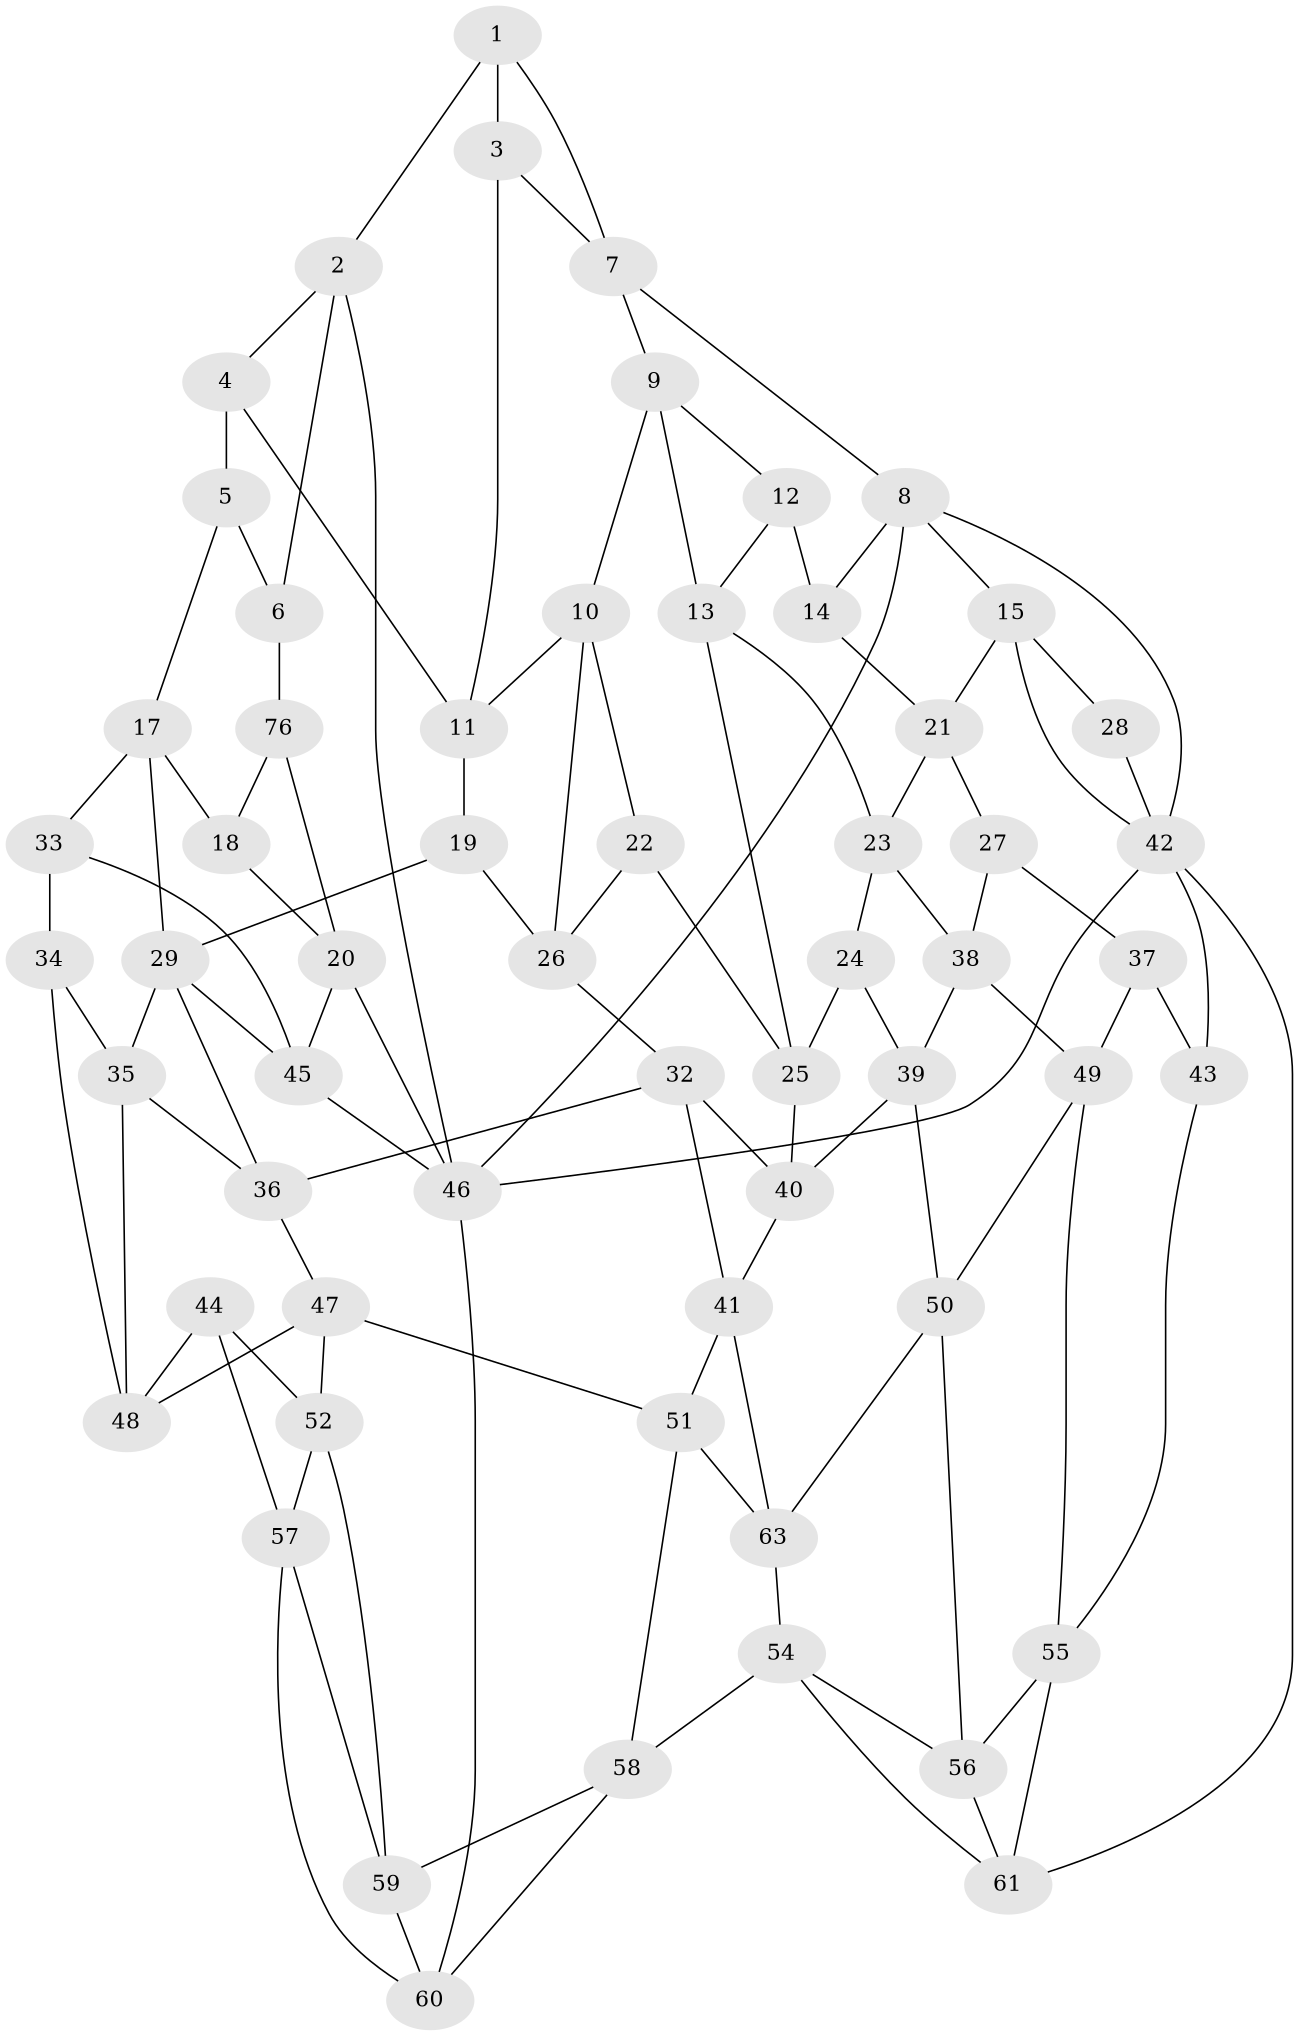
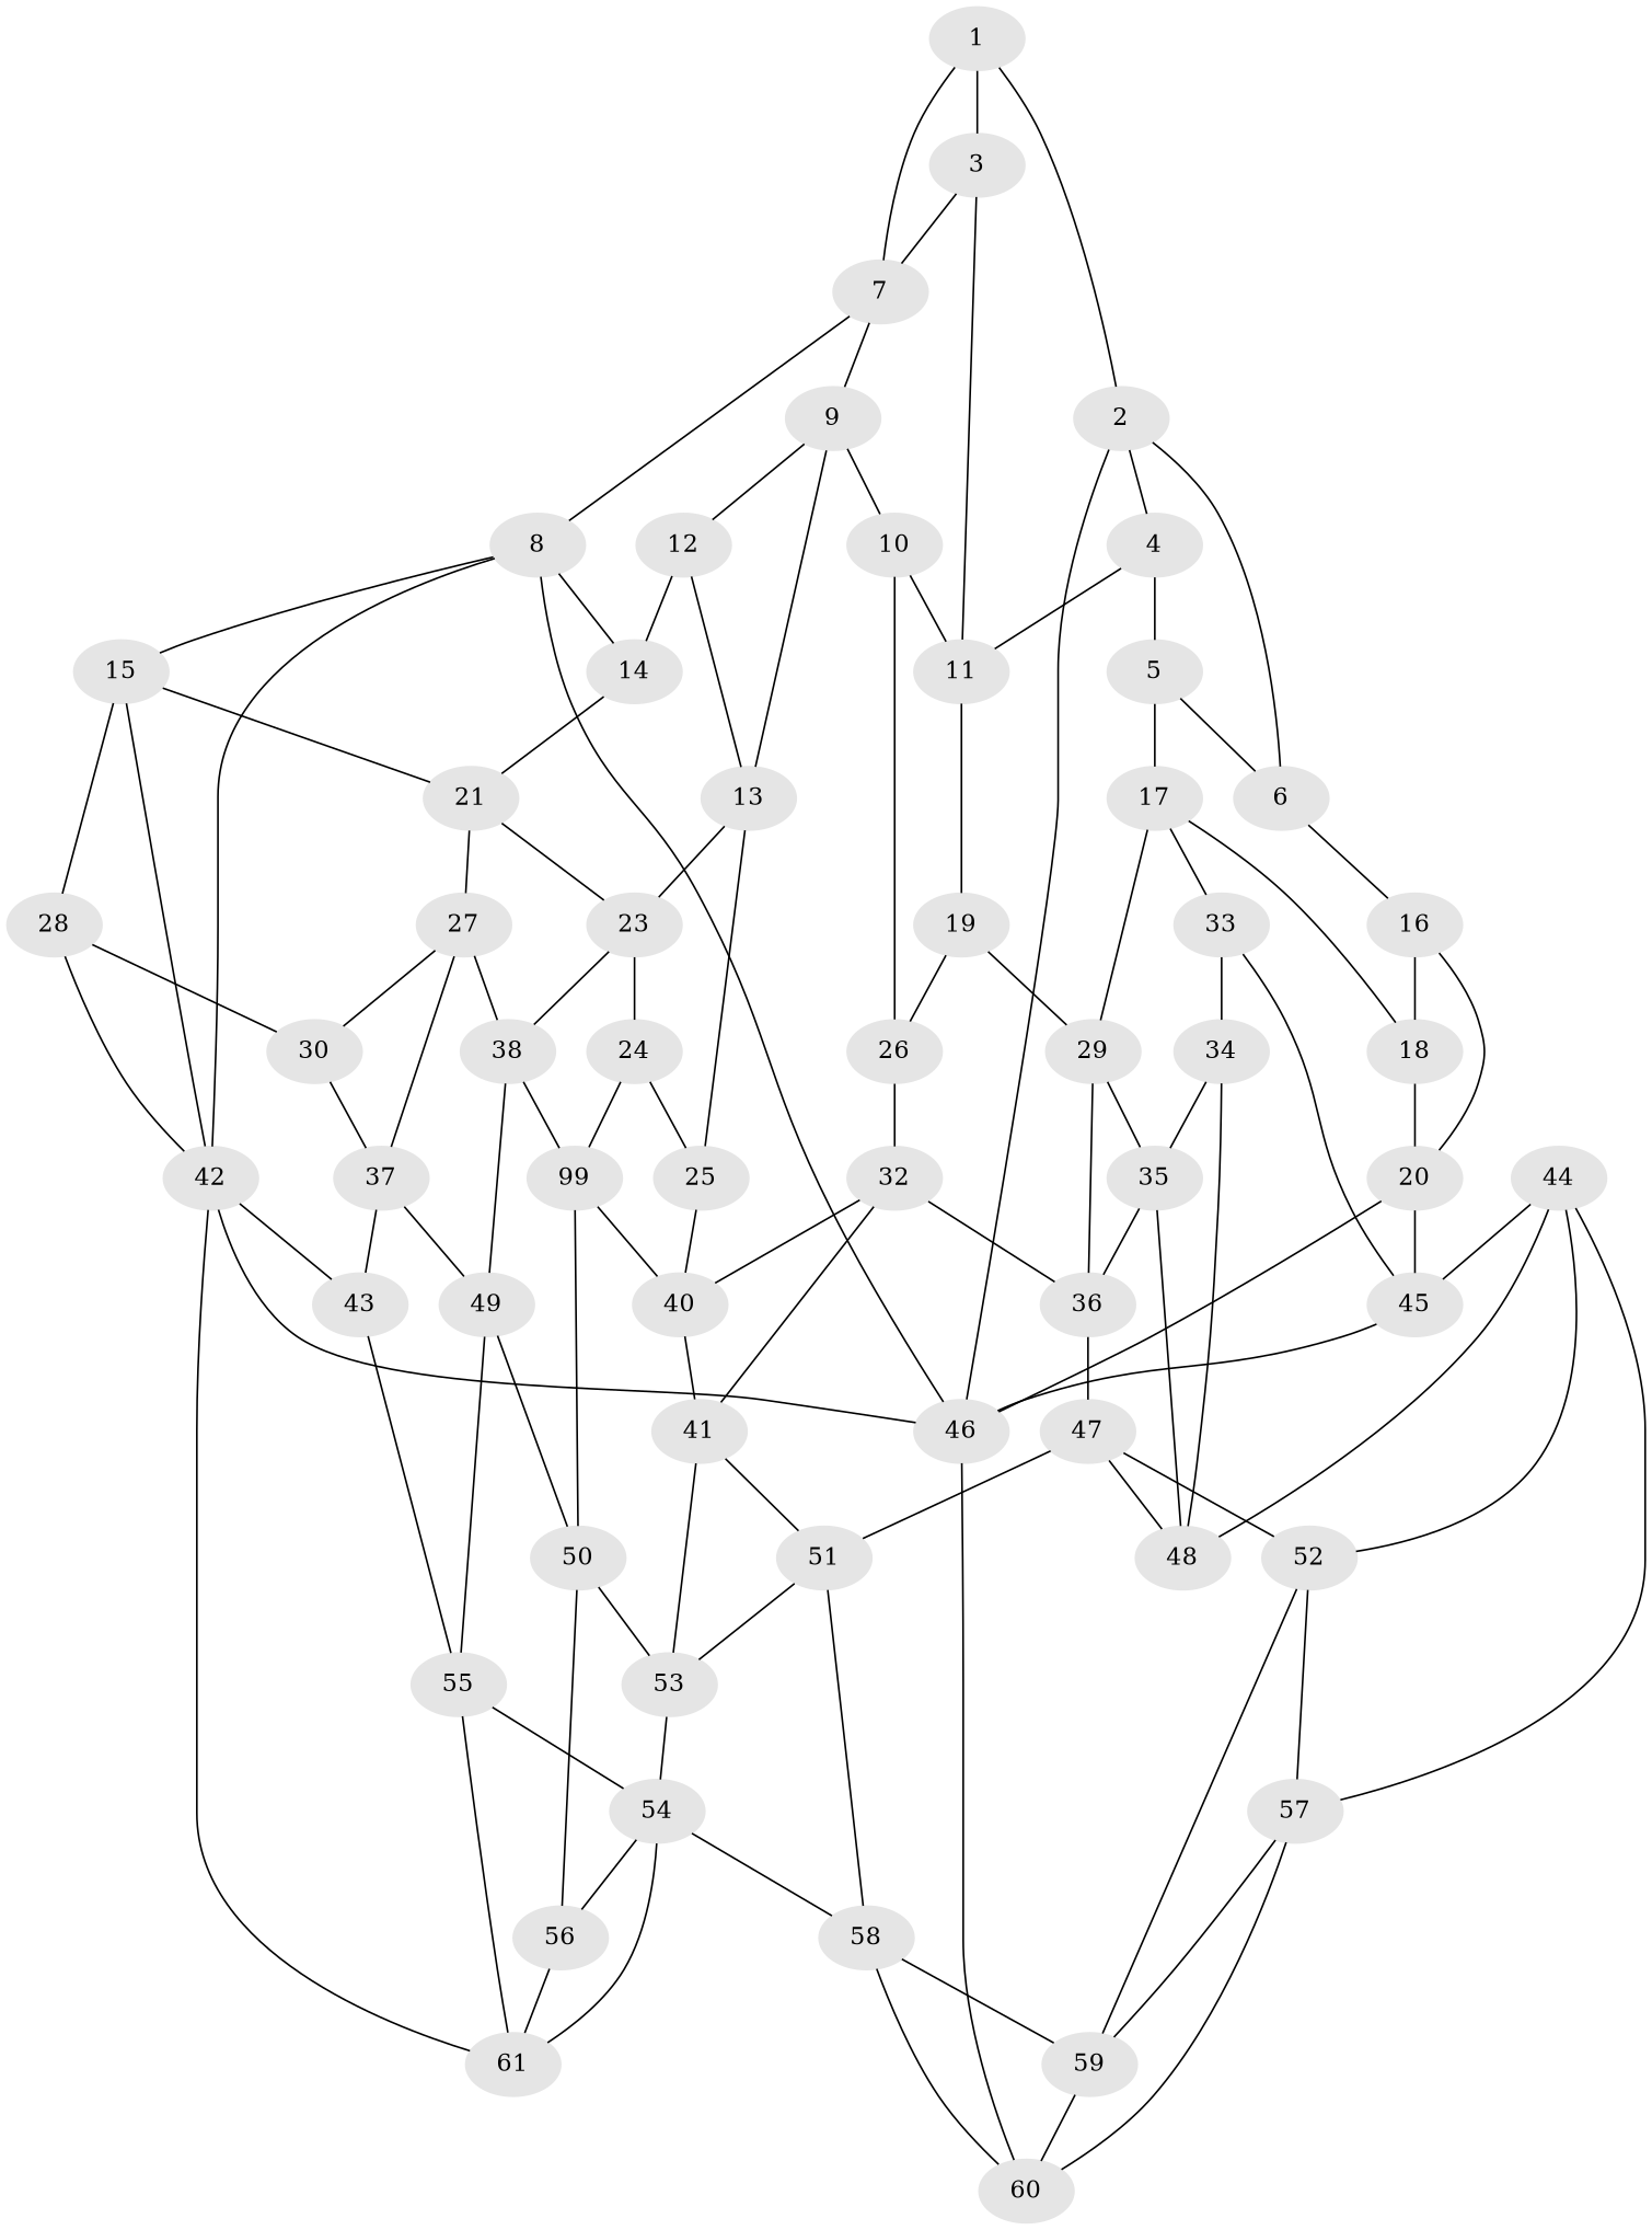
  graph {
    fontname="DejaVu Serif"
    node [color=gray90 fontname="DejaVu Serif" style=filled]
    edge [fontname="DejaVu Serif" weight=1.0]
    1
    2
    3
    7
    4
    6
    46
    11
    8
    9
    5
-   16 [label=76]
+   16
    60
    19
    17
    18
    29
    33
    20
    14
    15
    42
    10
    12
    13
    21
    28
    43
    61
-   22
    26
    23
    25
    32
    24
    38
    40
    27
+   30
    45
    35
    36
    34
    37
-   39
+   39 [label=99]
    49
    50
    41
    48
    47
    55
    51
-   53 [label=63]
+   53
    52
    56
    58
    54
    44
    57
    59
    1 -- 2
    1 -- 3
    1 -- 7
    2 -- 4
    2 -- 6
    2 -- 46
    3 -- 7
    3 -- 11
    7 -- 8
    7 -- 9
    4 -- 11
    4 -- 5
    6 -- 16
    46 -- 60
    11 -- 19
    8 -- 46
    8 -- 14
    8 -- 15
    8 -- 42
    9 -- 10
    9 -- 12
    9 -- 13
    5 -- 6
    5 -- 17
    16 -- 18
    16 -- 20
    19 -- 29
    19 -- 26
    17 -- 18
    17 -- 29
    17 -- 33
    18 -- 20
    29 -- 35
    29 -- 36
    33 -- 45
    33 -- 34 [weight=2.0]
    20 -- 46
    20 -- 45
    14 -- 21
    15 -- 42
    15 -- 21
    15 -- 28
    42 -- 46
    42 -- 43
    42 -- 61
    10 -- 11
-   10 -- 22
    10 -- 26
    12 -- 14 [weight=2.0]
    12 -- 13
    13 -- 23
    13 -- 25
    21 -- 23
    21 -- 27
    28 -- 42
+   28 -- 30
    43 -- 55
-   22 -- 26
-   22 -- 25
    26 -- 32
    23 -- 24
    23 -- 38
    25 -- 40
    32 -- 40
    32 -- 36
    32 -- 41
    24 -- 25
    24 -- 39
    38 -- 39
    38 -- 49
    40 -- 41
    27 -- 38
+   27 -- 30
    27 -- 37
+   30 -- 37
    45 -- 46
    35 -- 36
    35 -- 48
    36 -- 47
    34 -- 35
    34 -- 48
    37 -- 43
    37 -- 49
    39 -- 40
    39 -- 50
    49 -- 50
    49 -- 55
    50 -- 53
    50 -- 56
    41 -- 51
    41 -- 53
    47 -- 48
    47 -- 51
    47 -- 52
    55 -- 61
-   55 -- 56
+   55 -- 54
    51 -- 53
    51 -- 58
    53 -- 54
    52 -- 57
    52 -- 59
    56 -- 61
    58 -- 60
    58 -- 59
    54 -- 61
    54 -- 56
    54 -- 58
-   29 -- 45
+   44 -- 45
    44 -- 48
    44 -- 52
    44 -- 57
    57 -- 60
    57 -- 59
    59 -- 60
  }
